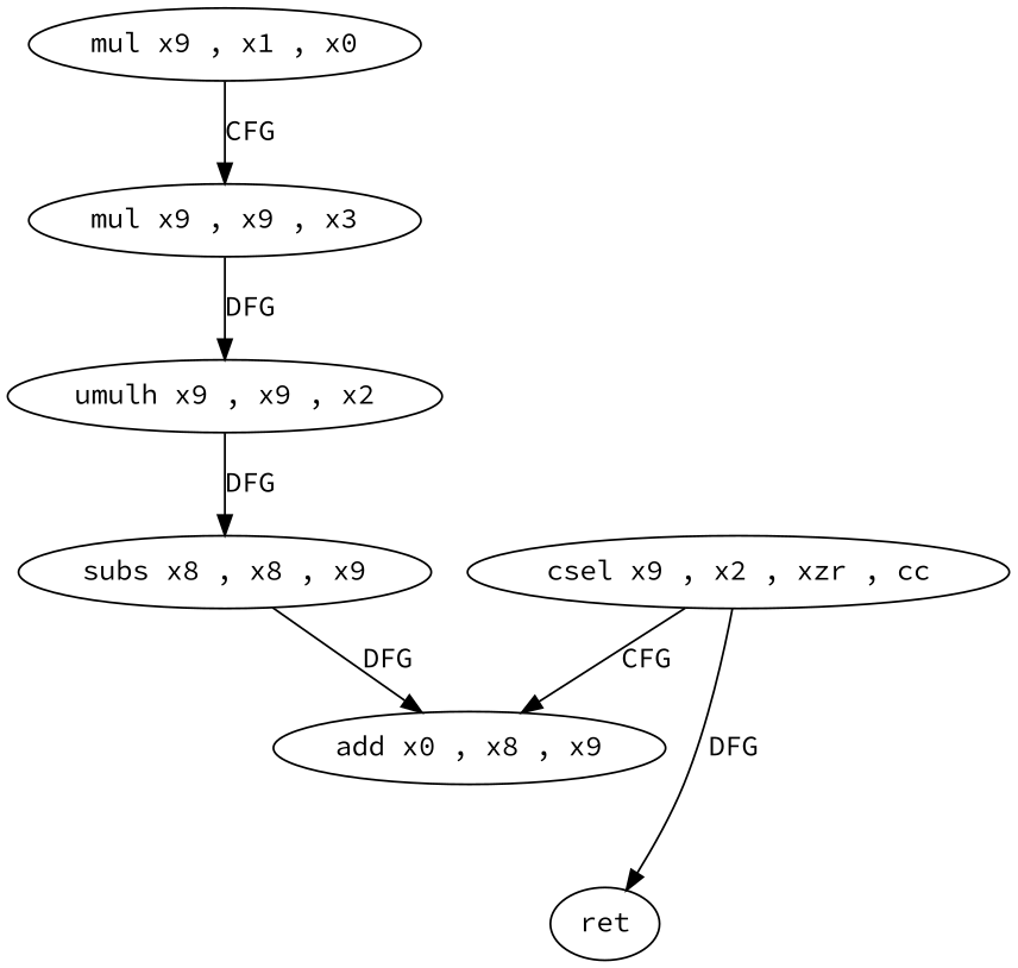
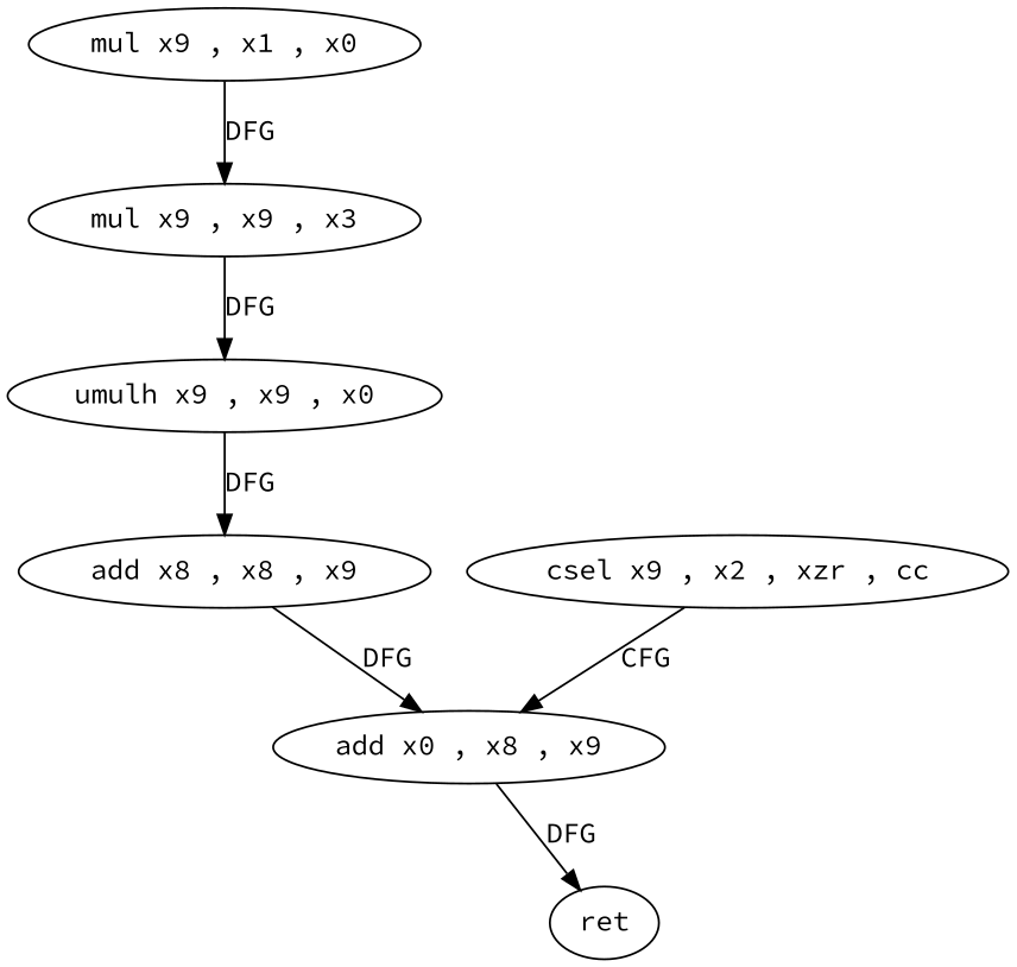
  digraph {
    fontname="Source Code Pro"
    node [fontname="Source Code Pro"]
    edge [fontname="Source Code Pro"]
    n1 [label="mul x9 , x1 , x0"]
    n2 [label="mul x9 , x9 , x3"]
-   n3 [label="umulh x9 , x9 , x2"]
-   n4 [label="subs x8 , x8 , x9"]
+   n3 [label="umulh x9 , x9 , x0"]
+   n4 [label="add x8 , x8 , x9"]
    n5 [label="add x0 , x8 , x9"]
    n6 [label="csel x9 , x2 , xzr , cc"]
    n7 [label=ret]
-   n1 -> n2 [label=CFG]
+   n1 -> n2 [label=DFG]
    n2 -> n3 [label=DFG]
    n3 -> n4 [label=DFG]
    n4 -> n5 [label=DFG]
-   n6 -> n7 [label=DFG]
+   n5 -> n7 [label=DFG]
    n6 -> n5 [label=CFG]
  }
